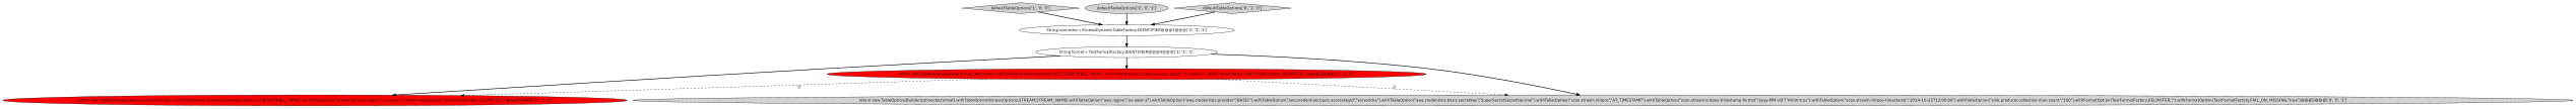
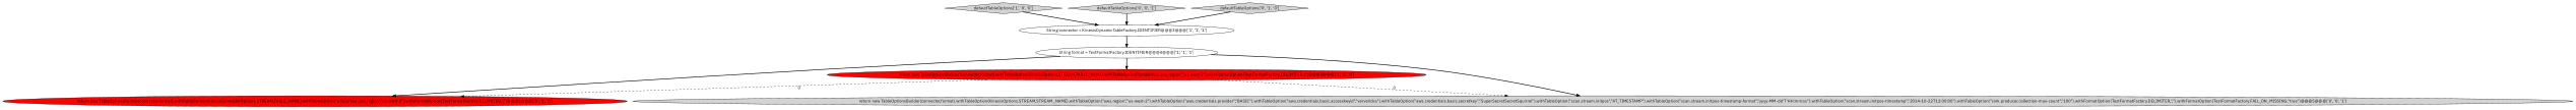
  digraph {
    fontname="IBM Plex Sans"
    node [fillcolor=lightgray shape=ellipse style=filled fontname="IBM Plex Sans"]
    edge [style=bold fontname="IBM Plex Sans"]
    n1 [label="defaultTableOptions['1', '0', '0']" shape=diamond]
    n2 [fillcolor=white label="String connector = KinesisDynamicTableFactory.IDENTIFIER@@@3@@@['1', '1', '1']"]
    n3 [fillcolor=red label="return new TableOptionsBuilder(connector,format).withTableOption(KinesisConnectorOptions.STREAM,TABLE_NAME).withTableOption(\"properties.aws.region\",\"us-west-2\").withFormatOption(TestFormatFactory.DELIMITER,\",\")@@@5@@@['0', '1', '0']"]
    n4 [fillcolor=white label="String format = TestFormatFactory.IDENTIFIER@@@4@@@['1', '1', '1']"]
-   n5 [label="defaultTableOptions['0', '0', '1']"]
+   n5 [label="defaultTableOptions['0', '0', '1']" shape=diamond]
    n6 [fillcolor=red label="return new TableOptionsBuilder(connector,format).withTableOption(KinesisOptions.STREAM,TABLE_NAME).withTableOption(\"properties.aws.region\",\"us-west-2\").withFormatOption(TestFormatFactory.DELIMITER,\",\")@@@5@@@['1', '0', '0']"]
    n7 [label="return new TableOptionsBuilder(connector,format).withTableOption(KinesisOptions.STREAM,STREAM_NAME).withTableOption(\"aws.region\",\"us-west-2\").withTableOption(\"aws.credentials.provider\",\"BASIC\").withTableOption(\"aws.credentials.basic.accesskeyid\",\"ververicka\").withTableOption(\"aws.credentials.basic.secretkey\",\"SuperSecretSecretSquirrel\").withTableOption(\"scan.stream.initpos\",\"AT_TIMESTAMP\").withTableOption(\"scan.stream.initpos-timestamp-format\",\"yyyy-MM-dd'T'HH:mm:ss\").withTableOption(\"scan.stream.initpos-timestamp\",\"2014-10-22T12:00:00\").withTableOption(\"sink.producer.collection-max-count\",\"100\").withFormatOption(TestFormatFactory.DELIMITER,\",\").withFormatOption(TestFormatFactory.FAIL_ON_MISSING,\"true\")@@@5@@@['0', '0', '1']"]
    n8 [label="defaultTableOptions['0', '1', '0']" shape=diamond]
    n1 -> n2
    n2 -> n4
    n4 -> n3
    n4 -> n6
    n4 -> n7
    n5 -> n2
    n6 -> n3 [label=0 style=dashed]
    n6 -> n7 [label=0 style=dashed]
    n8 -> n2
  }
